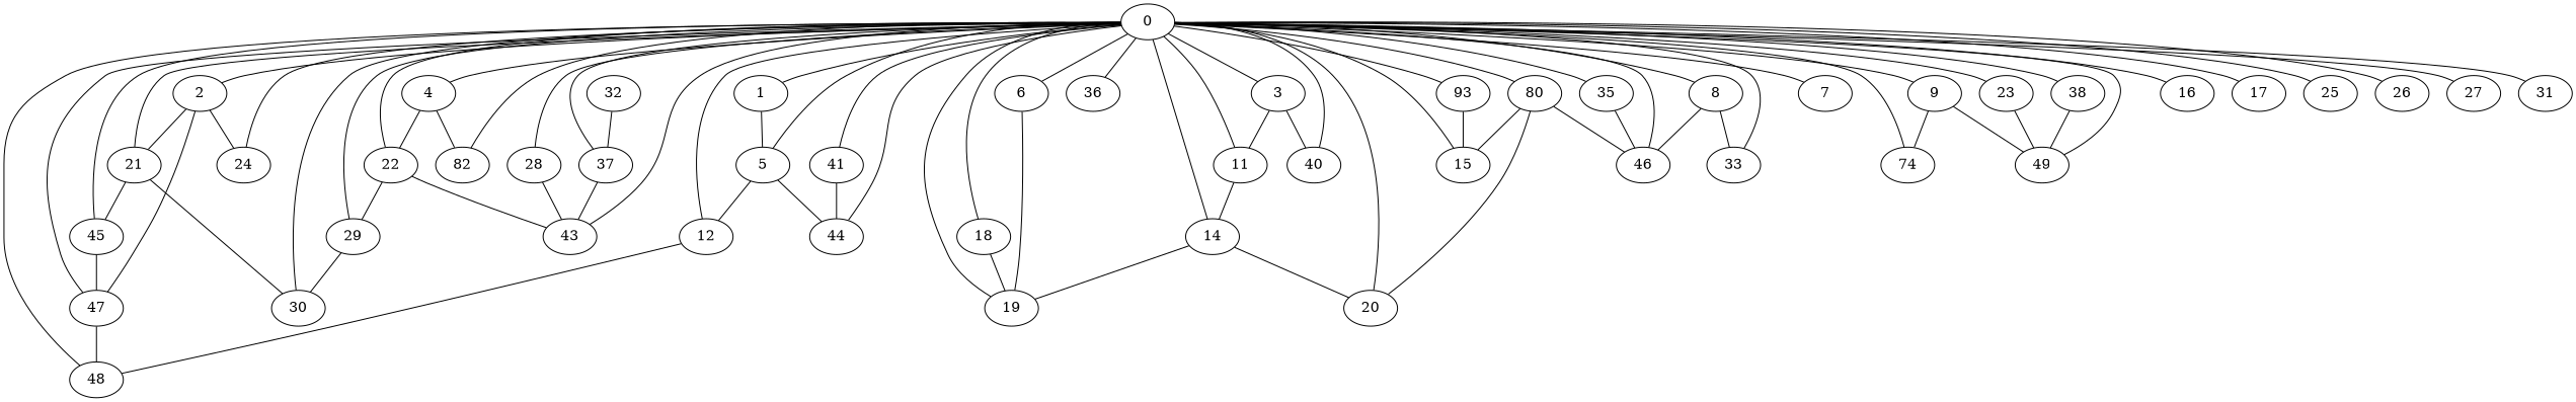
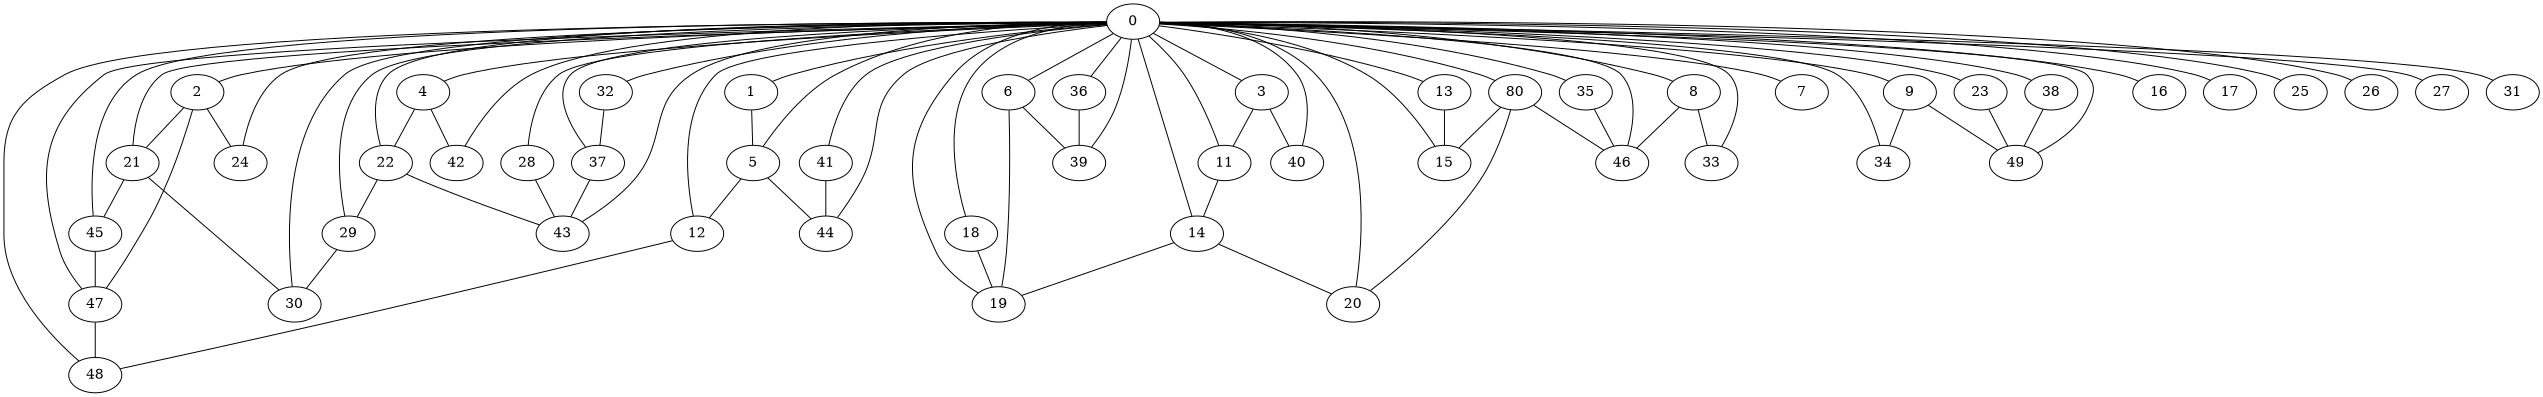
  graph {
    0
    1
    2
    3
    4
    5
    6
    7
    8
    9
    n11 [label=80]
    11
    12
-   13 [label=93]
+   13
    14
    15
    16
    17
    18
    19
    20
    21
    22
    23
    24
    25
    26
    27
    28
    29
    30
    31
    32
    33
-   34 [label=74]
+   34
    35
    36
    37
    38
+   39
    40
    41
-   42 [label=82]
+   42
    43
    44
    45
    46
    47
    48
    49
    0 -- 1
    0 -- 2
    0 -- 3
    0 -- 4
    0 -- 5
    0 -- 6
    0 -- 7
    0 -- 8
    0 -- 9
    0 -- n11
    0 -- 11
    0 -- 12
    0 -- 13
    0 -- 14
    0 -- 15
    0 -- 16
    0 -- 17
    0 -- 18
    0 -- 19
    0 -- 20
    0 -- 21
    0 -- 22
    0 -- 23
    0 -- 24
    0 -- 25
    0 -- 26
    0 -- 27
    0 -- 28
    0 -- 29
    0 -- 30
    0 -- 31
+   0 -- 32
    0 -- 33
    0 -- 34
    0 -- 35
    0 -- 36
    0 -- 37
    0 -- 38
+   0 -- 39
    0 -- 40
    0 -- 41
    0 -- 42
    0 -- 43
    0 -- 44
    0 -- 45
    0 -- 46
    0 -- 47
    0 -- 48
    0 -- 49
    1 -- 5
    2 -- 21
    2 -- 24
    2 -- 47
    3 -- 11
    3 -- 40
    4 -- 22
    4 -- 42
    5 -- 12
    5 -- 44
    6 -- 19
+   6 -- 39
    8 -- 33
    8 -- 46
    9 -- 34
    9 -- 49
    n11 -- 15
    n11 -- 20
    n11 -- 46
    11 -- 14
    12 -- 48
    13 -- 15
    14 -- 19
    14 -- 20
    18 -- 19
    21 -- 30
    21 -- 45
    22 -- 29
    22 -- 43
    23 -- 49
    28 -- 43
    29 -- 30
    32 -- 37
    35 -- 46
+   36 -- 39
    37 -- 43
    38 -- 49
    41 -- 44
    45 -- 47
    47 -- 48
  }
